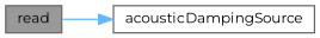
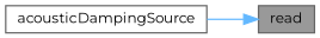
  digraph {
    rankdir=RL
    fontname=Montserrat
    node [fontname=Montserrat fontsize=10 shape=box style=filled]
    n1 [color=gray40 fillcolor=grey60 fontcolor=black height=0.2 label=read width=0.4]
    n2 [color=grey40 fillcolor=white height=0.2 label=acousticDampingSource width=0.4]
-   n2 -> n1 [color=steelblue1 dir=back fontname=Montserrat fontsize=10 labelfontname=Helvetica labelfontsize=10 style=solid]
+   n1 -> n2 [color=steelblue1 dir=back fontname=Montserrat fontsize=10 labelfontname=Helvetica labelfontsize=10 style=solid]
  }
